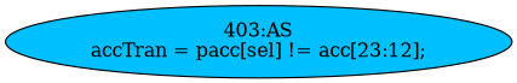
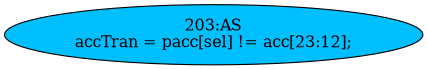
  strict digraph {
-   n1 [ast="<pyverilog.vparser.ast.Assign object at 0x7f5d489c57d0>" def_var="['accTran']" fillcolor=deepskyblue label="403:AS\naccTran = pacc[sel] != acc[23:12];" statements="[]" style=filled typ=Assign use_var="['pacc', 'sel', 'acc']"]
+   n1 [ast="<pyverilog.vparser.ast.Assign object at 0x7f5d489c57d0>" def_var="['accTran']" fillcolor=deepskyblue label="203:AS\naccTran = pacc[sel] != acc[23:12];" statements="[]" style=filled typ=Assign use_var="['pacc', 'sel', 'acc']"]
  }
